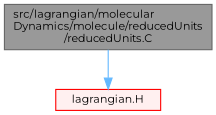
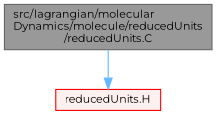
  digraph {
    fontname=Montserrat
    node [fontname=Montserrat fontsize=10 shape=box style=filled]
    n1 [color=gray40 fillcolor=grey60 fontcolor=black height=0.2 label="src/lagrangian/molecular\lDynamics/molecule/reducedUnits\l/reducedUnits.C" width=0.4]
-   n2 [color=red fillcolor="#FFF0F0" height=0.2 label="lagrangian.H" width=0.4]
+   n2 [color=red fillcolor="#FFF0F0" height=0.2 label="reducedUnits.H" width=0.4]
    n1 -> n2 [color=steelblue1 fontname=Montserrat fontsize=10 labelfontname=Helvetica labelfontsize=10 style=solid]
  }
